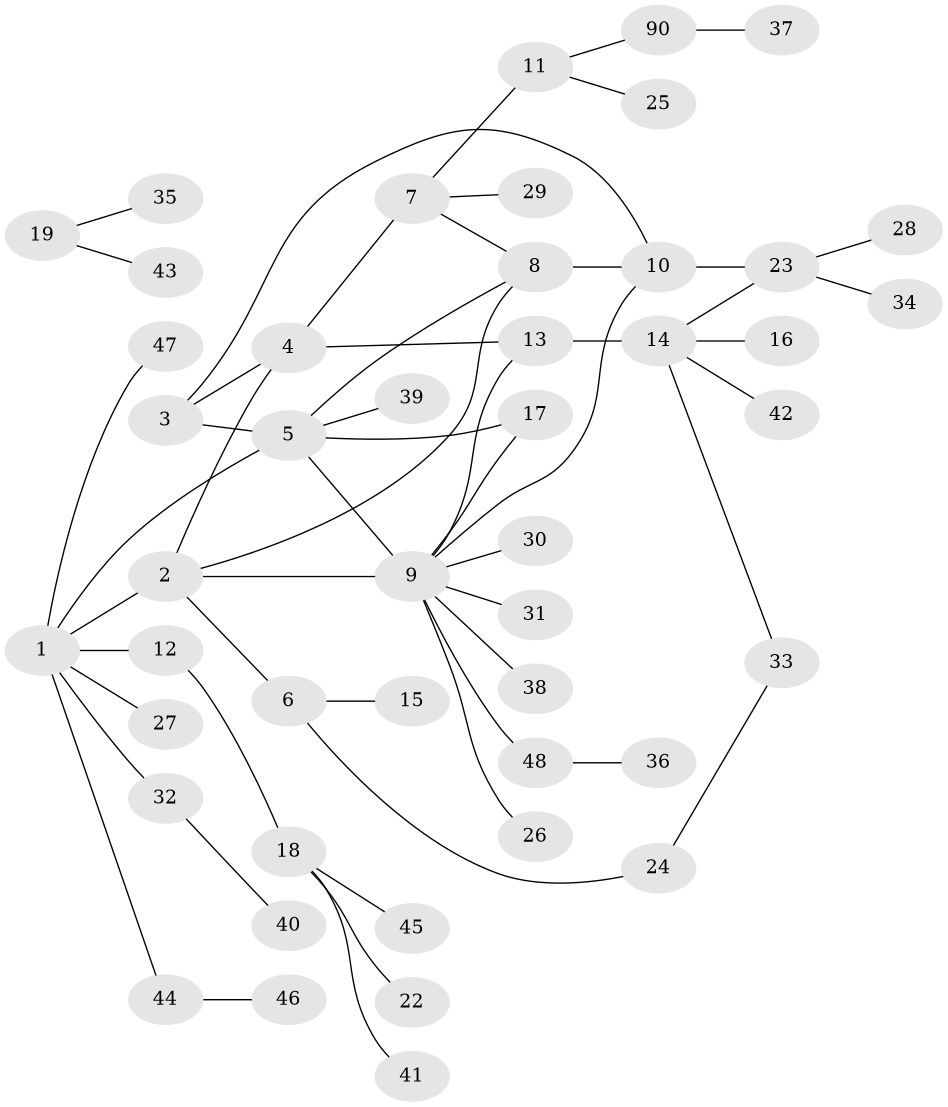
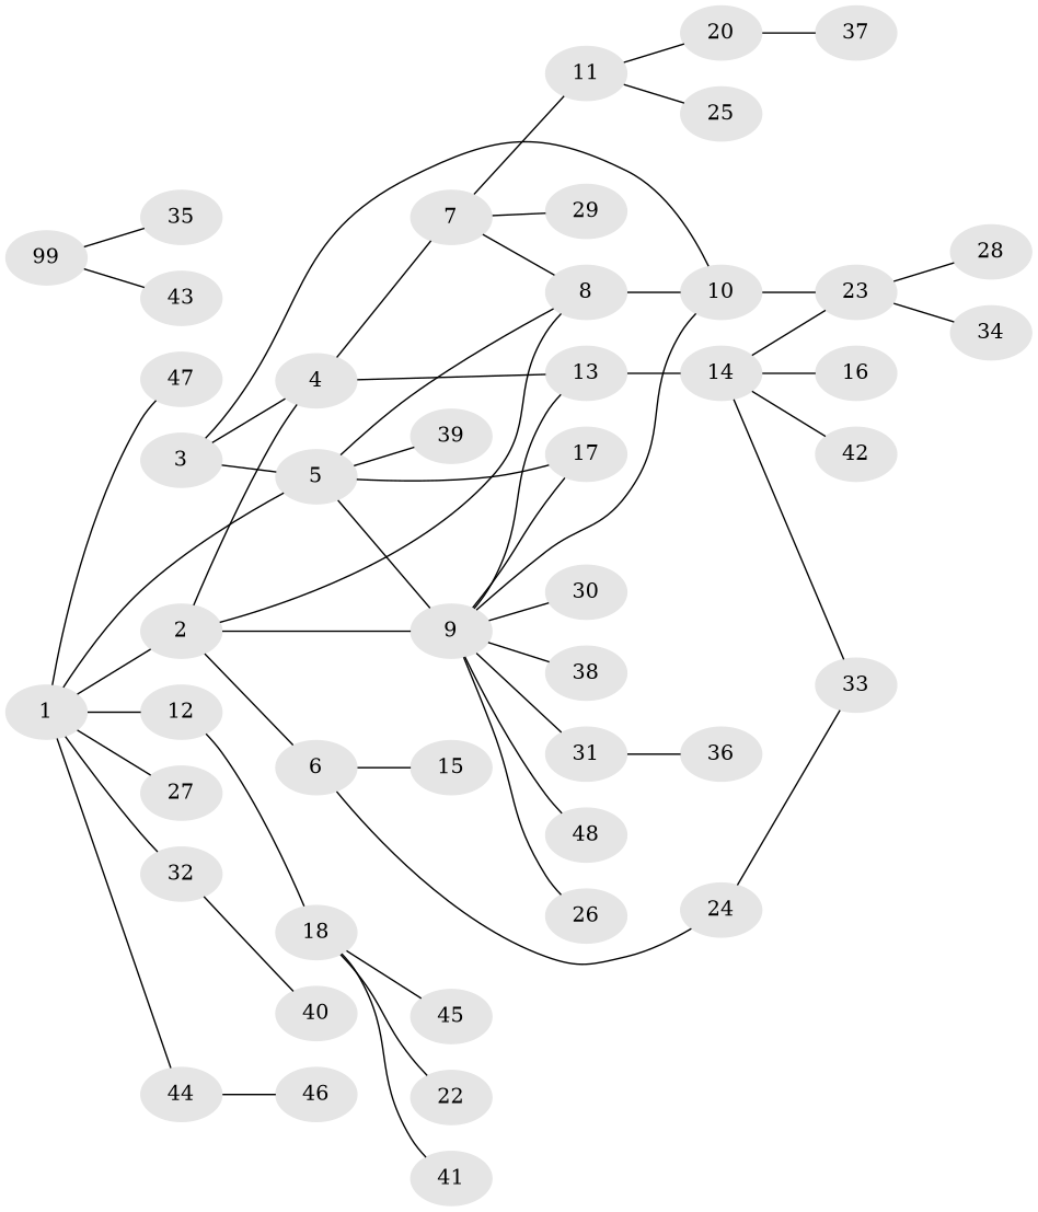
  graph {
    rankdir=LR
    node [color=gray90 style=filled]
    1
    2
    5
    12
    27
    32
    44
    47
    4
    8
    9
    6
    17
    39
    18
    40
    46
    7
    13
    10
    26
    30
    31
    38
    48
    3
    23
    11
    29
    14
    15
    24
    33
-   20 [label=90]
+   20
    25
    36
    28
    34
    37
    22
    41
    45
    16
    42
-   19
+   19 [label=99]
    35
    43
    1 -- 2
    1 -- 5
    1 -- 12
    1 -- 27
    1 -- 32
    1 -- 44
    1 -- 47
    2 -- 4
    2 -- 8
    2 -- 9
    2 -- 6
    5 -- 8
    5 -- 9
    5 -- 17
    5 -- 39
    12 -- 18
    32 -- 40
    44 -- 46
    4 -- 7
    4 -- 13
    8 -- 10
    9 -- 17
    9 -- 13
    9 -- 10
    9 -- 26
    9 -- 30
    9 -- 31
    9 -- 38
    9 -- 48
    6 -- 15
    6 -- 24
    18 -- 22
    18 -- 41
    18 -- 45
    7 -- 8
    7 -- 11
    7 -- 29
    13 -- 14
    10 -- 23
-   48 -- 36
+   31 -- 36
    3 -- 5
    3 -- 4
    3 -- 10
    23 -- 28
    23 -- 34
    11 -- 20
    11 -- 25
    14 -- 23
    14 -- 33
    14 -- 16
    14 -- 42
    24 -- 33
    20 -- 37
    19 -- 35
    19 -- 43
  }
